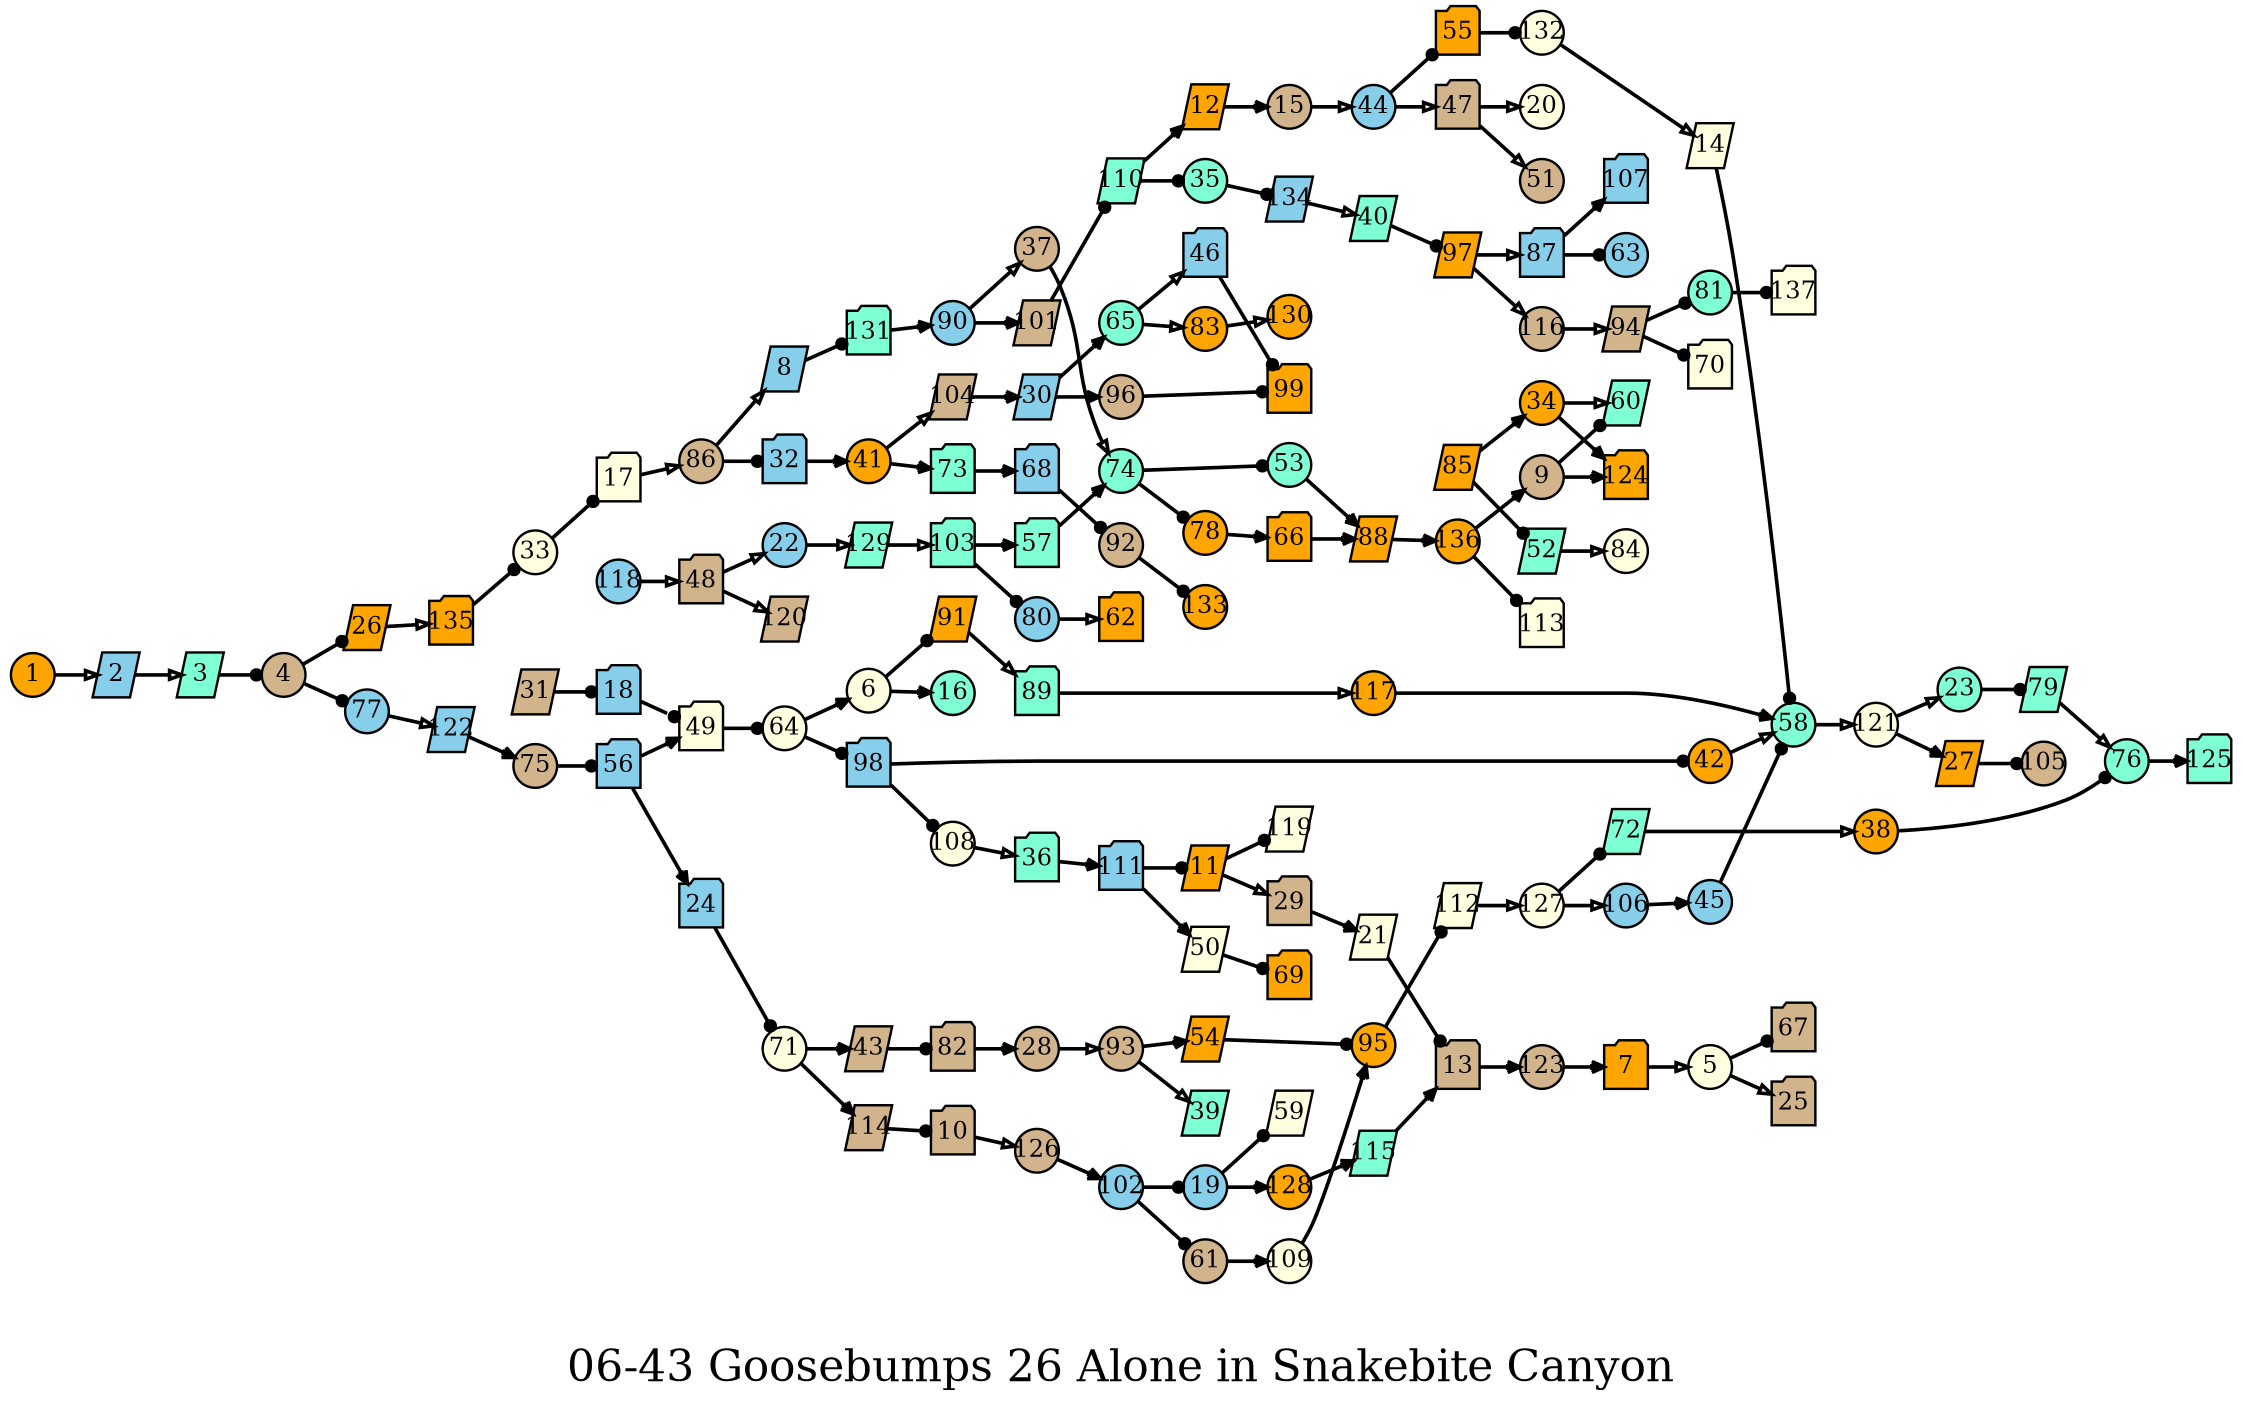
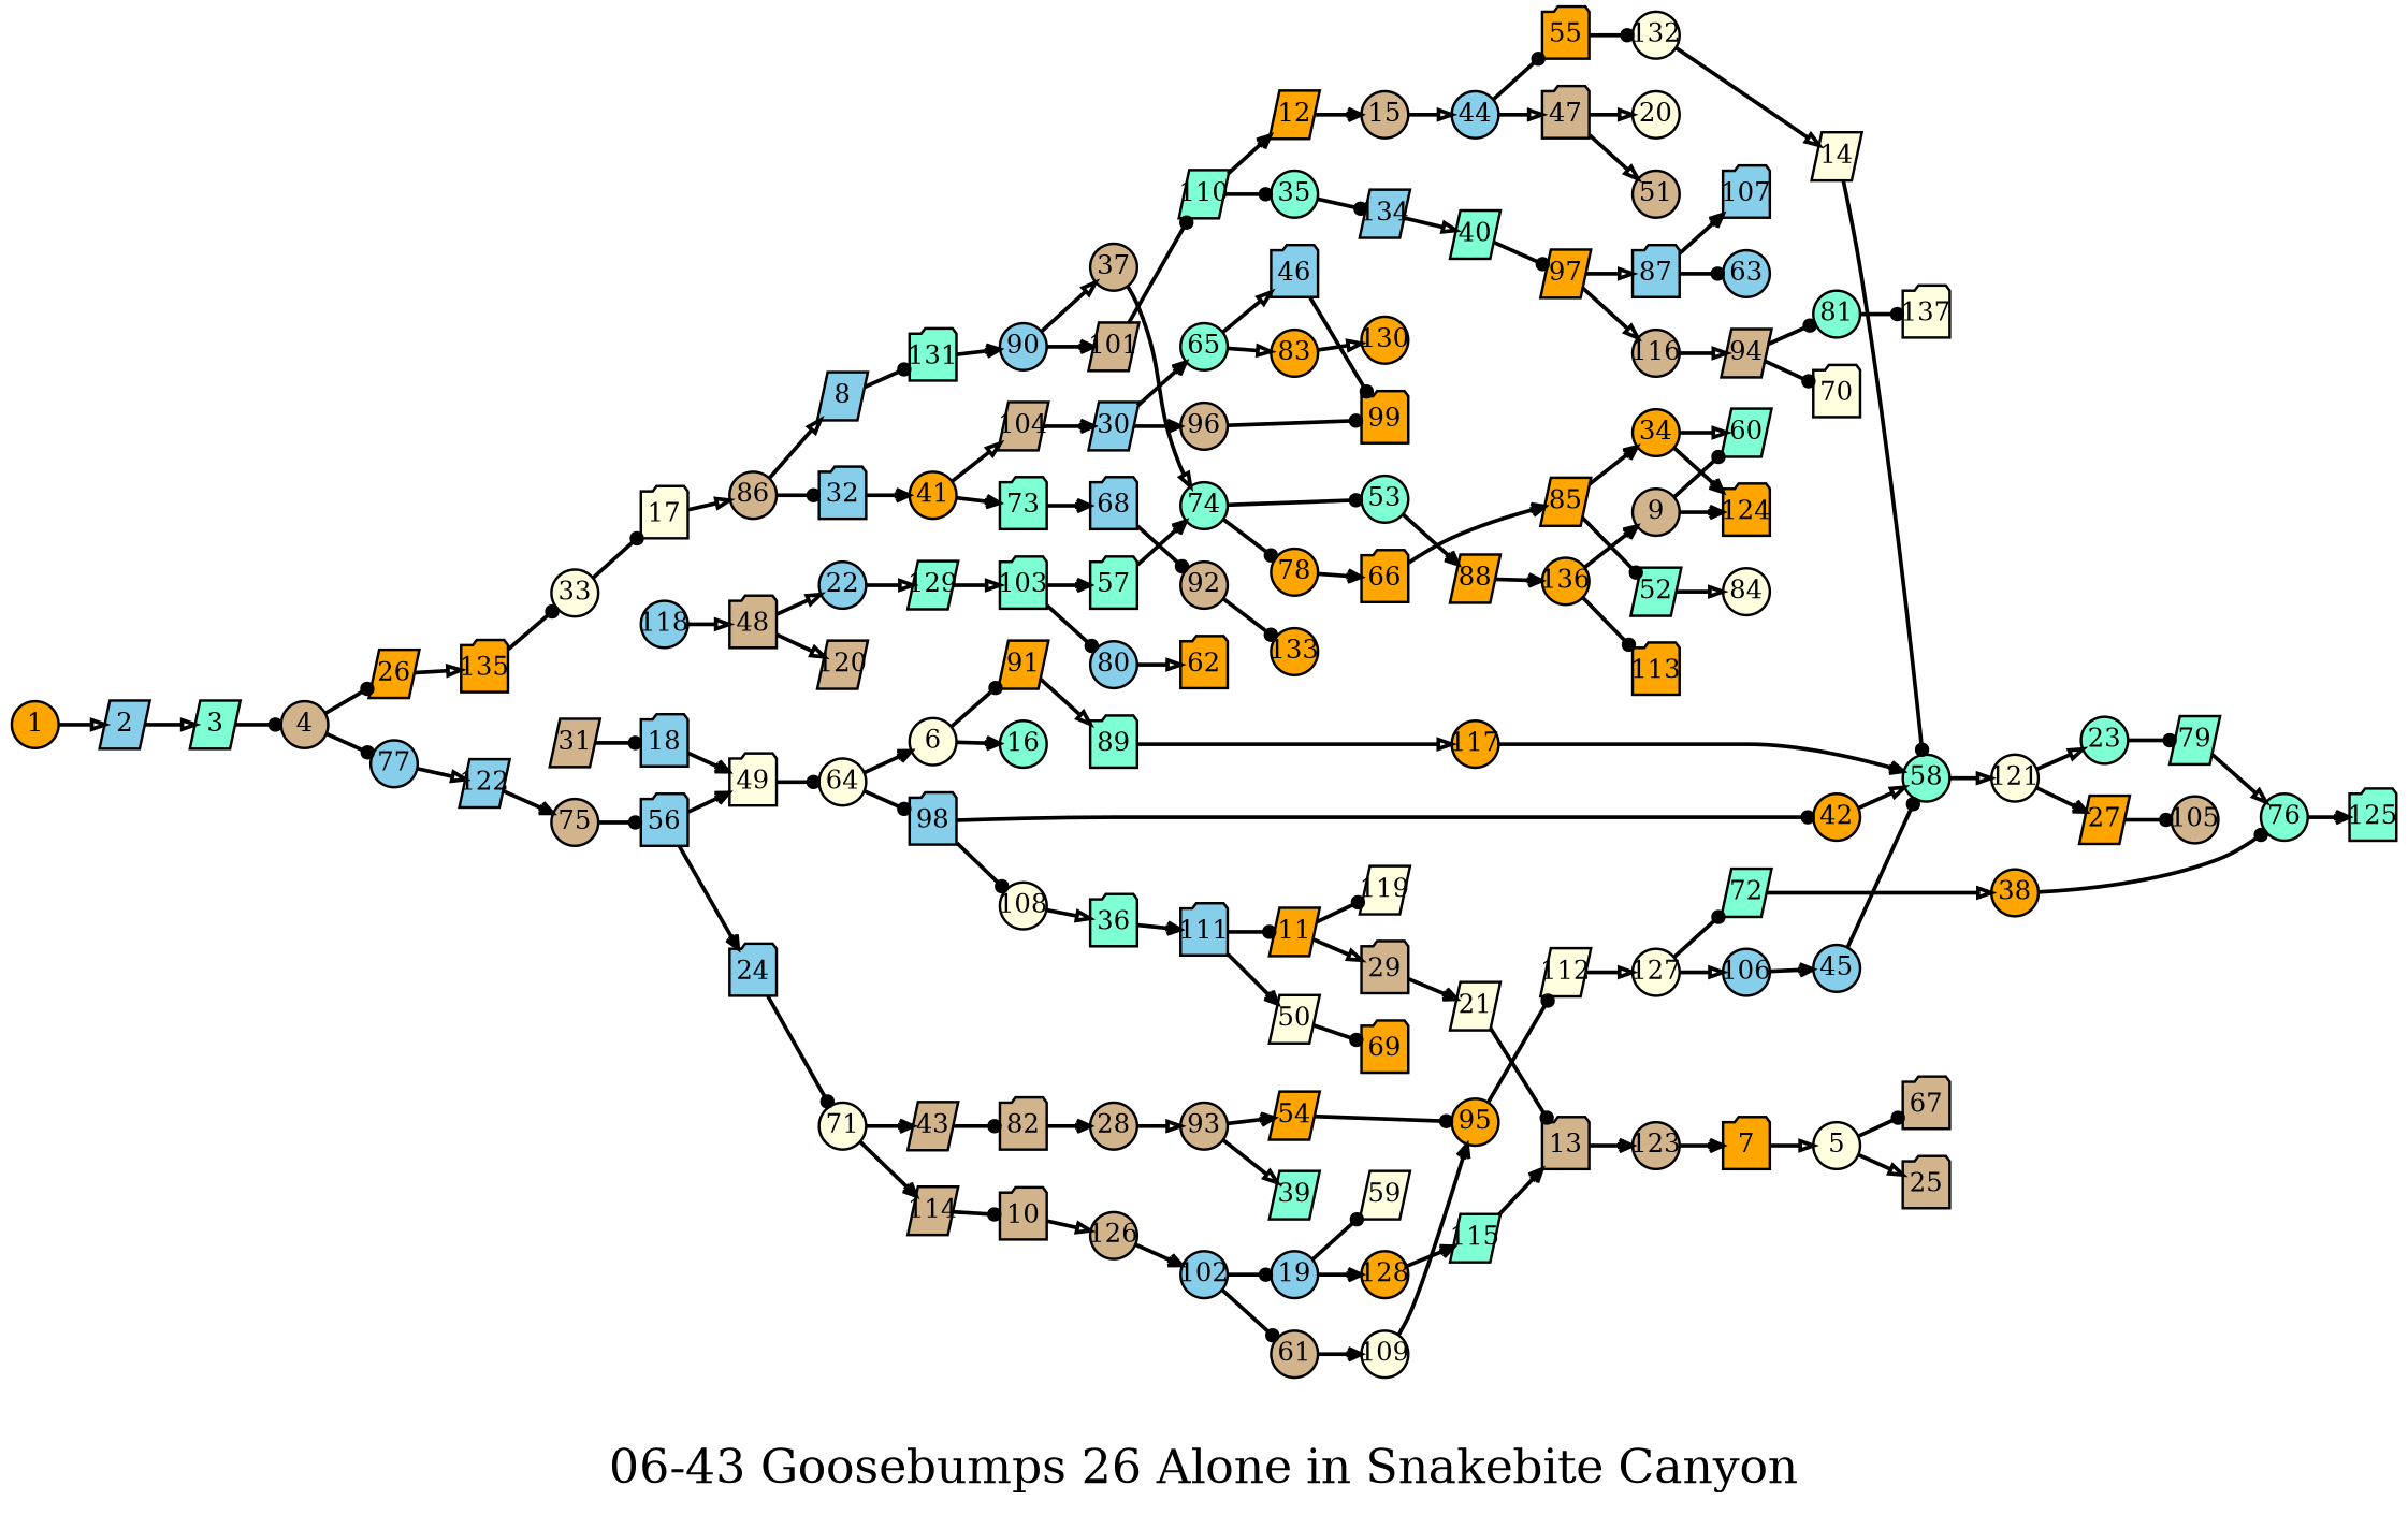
  digraph {
    fontsize=36
    label="06-43 Goosebumps 26 Alone in Snakebite Canyon"
    nodesep=0.35
    ordering=out
    rankdir=LR
    ranksep=0.45
    node [fillcolor=tan fixedsize=true fontsize=20 labelfloat=true margin="0,0" penwidth=2 regular=true shape=folder style=filled]
    edge [arrowhead=dot fontsize=12 labelfloat=true penwidth=3]
    1 [fillcolor=orange shape=ellipse]
    2 [fillcolor=skyblue shape=parallelogram]
    3 [fillcolor=aquamarine shape=parallelogram]
    4 [shape=circle]
    26 [fillcolor=orange shape=parallelogram]
    77 [fillcolor=skyblue shape=ellipse]
    135 [fillcolor=orange]
    122 [fillcolor=skyblue shape=parallelogram]
    33 [fillcolor=lightyellow shape=ellipse]
    75 [shape=ellipse]
    5 [fillcolor=lightyellow shape=ellipse]
    67
    25
    6 [fillcolor=lightyellow shape=circle]
    91 [fillcolor=orange shape=parallelogram]
    16 [fillcolor=aquamarine shape=ellipse]
    89 [fillcolor=aquamarine]
    117 [fillcolor=orange shape=ellipse]
    7 [fillcolor=orange]
    8 [fillcolor=skyblue shape=parallelogram]
    131 [fillcolor=aquamarine]
    90 [fillcolor=skyblue shape=circle]
    37 [shape=ellipse]
    101 [shape=parallelogram]
    9 [shape=circle]
    60 [fillcolor=aquamarine shape=parallelogram]
    124 [fillcolor=orange]
    10
    126 [shape=ellipse]
    102 [fillcolor=skyblue shape=circle]
    19 [fillcolor=skyblue shape=circle]
    61 [shape=circle]
    119 [fillcolor=lightyellow shape=parallelogram]
    11 [fillcolor=orange shape=parallelogram]
    29
    21 [fillcolor=lightyellow shape=parallelogram]
    13
    15 [shape=ellipse]
    12 [fillcolor=orange shape=parallelogram]
    44 [fillcolor=skyblue shape=circle]
    55 [fillcolor=orange]
    47
    123 [shape=circle]
    14 [fillcolor=lightyellow shape=parallelogram]
    58 [fillcolor=aquamarine shape=ellipse]
    121 [fillcolor=lightyellow shape=circle]
    23 [fillcolor=aquamarine shape=ellipse]
    27 [fillcolor=orange shape=parallelogram]
    132 [fillcolor=lightyellow shape=circle]
    20 [fillcolor=lightyellow shape=ellipse]
    51 [shape=ellipse]
    17 [fillcolor=lightyellow]
    86 [shape=circle]
    32 [fillcolor=skyblue]
    41 [fillcolor=orange shape=ellipse]
    18 [fillcolor=skyblue]
    49 [fillcolor=lightyellow]
    64 [fillcolor=lightyellow shape=circle]
    98 [fillcolor=skyblue]
    59 [fillcolor=lightyellow shape=parallelogram]
    128 [fillcolor=orange shape=ellipse]
    115 [fillcolor=aquamarine shape=parallelogram]
    22 [fillcolor=skyblue shape=ellipse]
    129 [fillcolor=aquamarine shape=parallelogram]
    103 [fillcolor=aquamarine]
    57 [fillcolor=aquamarine]
    80 [fillcolor=skyblue shape=ellipse]
    79 [fillcolor=aquamarine shape=parallelogram]
    76 [fillcolor=aquamarine shape=ellipse]
    125 [fillcolor=aquamarine]
    24 [fillcolor=skyblue]
    71 [fillcolor=lightyellow shape=circle]
    43 [shape=parallelogram]
    114 [shape=parallelogram]
    82
    105 [shape=ellipse]
    28 [shape=ellipse]
    93 [shape=circle]
    54 [fillcolor=orange shape=parallelogram]
    39 [fillcolor=aquamarine shape=parallelogram]
    95 [fillcolor=orange shape=ellipse]
    30 [fillcolor=skyblue shape=parallelogram]
    65 [fillcolor=aquamarine shape=circle]
    96 [shape=ellipse]
    46 [fillcolor=skyblue]
    83 [fillcolor=orange shape=ellipse]
    99 [fillcolor=orange]
    130 [fillcolor=orange shape=ellipse]
    31 [shape=parallelogram]
    104 [shape=parallelogram]
    73 [fillcolor=aquamarine]
    68 [fillcolor=skyblue]
    34 [fillcolor=orange shape=circle]
    35 [fillcolor=aquamarine shape=circle]
    134 [fillcolor=skyblue shape=parallelogram]
    40 [fillcolor=aquamarine shape=parallelogram]
    97 [fillcolor=orange shape=parallelogram]
    36 [fillcolor=aquamarine]
    111 [fillcolor=skyblue]
    50 [fillcolor=lightyellow shape=parallelogram]
    69 [fillcolor=orange]
    74 [fillcolor=aquamarine shape=circle]
    53 [fillcolor=aquamarine shape=circle]
    78 [fillcolor=orange shape=circle]
    88 [fillcolor=orange shape=parallelogram]
    66 [fillcolor=orange]
    38 [fillcolor=orange shape=circle]
    87 [fillcolor=skyblue]
    116 [shape=circle]
    107 [fillcolor=skyblue]
    63 [fillcolor=skyblue shape=circle]
    94 [shape=parallelogram]
    92 [shape=circle]
    42 [fillcolor=orange shape=ellipse]
    45 [fillcolor=skyblue shape=circle]
    48
    120 [shape=parallelogram]
    108 [fillcolor=lightyellow shape=circle]
    52 [fillcolor=aquamarine shape=parallelogram]
    84 [fillcolor=lightyellow shape=ellipse]
    136 [fillcolor=orange shape=ellipse]
-   113 [fillcolor=lightyellow]
+   113 [fillcolor=orange]
    112 [fillcolor=lightyellow shape=parallelogram]
    127 [fillcolor=lightyellow shape=circle]
    56 [fillcolor=skyblue]
    109 [fillcolor=lightyellow shape=ellipse]
    85 [fillcolor=orange shape=parallelogram]
    133 [fillcolor=orange shape=circle]
    118 [fillcolor=skyblue shape=ellipse]
    72 [fillcolor=aquamarine shape=parallelogram]
    62 [fillcolor=orange]
    81 [fillcolor=aquamarine shape=circle]
    137 [fillcolor=lightyellow]
    110 [fillcolor=aquamarine shape=parallelogram]
    70 [fillcolor=lightyellow]
    106 [fillcolor=skyblue shape=ellipse]
    1 -> 2 [arrowhead=onormal]
    2 -> 3 [arrowhead=onormal]
    3 -> 4
    4 -> 26
    4 -> 77
    26 -> 135 [arrowhead=onormal]
    77 -> 122 [arrowhead=onormal]
    135 -> 33
    122 -> 75 [arrowhead=vee]
    33 -> 17
    75 -> 56
    5 -> 67
    5 -> 25 [arrowhead=onormal]
    6 -> 91
    6 -> 16 [arrowhead=vee]
    91 -> 89 [arrowhead=onormal]
    89 -> 117 [arrowhead=onormal]
    117 -> 58 [arrowhead=vee]
    7 -> 5 [arrowhead=onormal]
    8 -> 131
    131 -> 90 [arrowhead=vee]
    90 -> 37 [arrowhead=onormal]
    90 -> 101 [arrowhead=vee]
    37 -> 74 [arrowhead=onormal]
    101 -> 110
    9 -> 60
    9 -> 124 [arrowhead=vee]
    10 -> 126 [arrowhead=onormal]
    126 -> 102 [arrowhead=vee]
    102 -> 19
    102 -> 61
    19 -> 59
    19 -> 128 [arrowhead=vee]
    61 -> 109 [arrowhead=vee]
    11 -> 119
    11 -> 29 [arrowhead=onormal]
    29 -> 21 [arrowhead=vee]
    21 -> 13
    13 -> 123 [arrowhead=vee]
    15 -> 44 [arrowhead=onormal]
    12 -> 15 [arrowhead=vee]
    44 -> 55
    44 -> 47 [arrowhead=onormal]
    55 -> 132
    47 -> 20 [arrowhead=onormal]
    47 -> 51 [arrowhead=onormal]
    123 -> 7 [arrowhead=vee]
    14 -> 58
    58 -> 121 [arrowhead=onormal]
    121 -> 23 [arrowhead=onormal]
    121 -> 27 [arrowhead=vee]
    23 -> 79
    27 -> 105
    132 -> 14 [arrowhead=onormal]
    17 -> 86 [arrowhead=onormal]
    86 -> 8 [arrowhead=onormal]
    86 -> 32
    32 -> 41 [arrowhead=vee]
    41 -> 104 [arrowhead=onormal]
    41 -> 73 [arrowhead=vee]
-   18 -> 49
+   18 -> 49 [arrowhead=vee]
    49 -> 64
    64 -> 6 [arrowhead=vee]
    64 -> 98
    98 -> 42
    98 -> 108
    128 -> 115 [arrowhead=vee]
    115 -> 13 [arrowhead=vee]
    22 -> 129 [arrowhead=onormal]
    129 -> 103 [arrowhead=onormal]
    103 -> 57 [arrowhead=vee]
    103 -> 80
    57 -> 74 [arrowhead=vee]
    80 -> 62 [arrowhead=onormal]
    79 -> 76 [arrowhead=onormal]
    76 -> 125 [arrowhead=vee]
    24 -> 71
    71 -> 43 [arrowhead=vee]
    71 -> 114 [arrowhead=vee]
    43 -> 82
    114 -> 10
    82 -> 28 [arrowhead=vee]
    28 -> 93 [arrowhead=onormal]
    93 -> 54 [arrowhead=vee]
    93 -> 39 [arrowhead=onormal]
    54 -> 95
    95 -> 112
    30 -> 65 [arrowhead=vee]
    30 -> 96 [arrowhead=vee]
    65 -> 46 [arrowhead=onormal]
    65 -> 83 [arrowhead=onormal]
    96 -> 99
    46 -> 99
    83 -> 130 [arrowhead=onormal]
    31 -> 18
    104 -> 30 [arrowhead=vee]
    73 -> 68 [arrowhead=vee]
    68 -> 92
    34 -> 60 [arrowhead=onormal]
    34 -> 124 [arrowhead=vee]
    35 -> 134
    134 -> 40 [arrowhead=onormal]
    40 -> 97
    97 -> 87 [arrowhead=onormal]
    97 -> 116 [arrowhead=onormal]
    36 -> 111 [arrowhead=vee]
    111 -> 11
    111 -> 50 [arrowhead=vee]
    50 -> 69
    74 -> 53
    74 -> 78
    53 -> 88 [arrowhead=vee]
    78 -> 66 [arrowhead=vee]
    88 -> 136 [arrowhead=vee]
-   66 -> 88 [arrowhead=vee]
+   66 -> 85 [arrowhead=vee]
    38 -> 76
    87 -> 107 [arrowhead=vee]
    87 -> 63
    116 -> 94 [arrowhead=onormal]
    94 -> 81
    94 -> 70
    92 -> 133
    42 -> 58 [arrowhead=onormal]
    45 -> 58
    48 -> 22 [arrowhead=onormal]
    48 -> 120 [arrowhead=onormal]
    108 -> 36 [arrowhead=onormal]
    52 -> 84 [arrowhead=onormal]
    136 -> 9 [arrowhead=vee]
    136 -> 113
    112 -> 127 [arrowhead=onormal]
    127 -> 72
    127 -> 106 [arrowhead=onormal]
    56 -> 49 [arrowhead=vee]
    56 -> 24 [arrowhead=vee]
    109 -> 95 [arrowhead=vee]
    85 -> 34 [arrowhead=vee]
    85 -> 52
    118 -> 48 [arrowhead=onormal]
    72 -> 38 [arrowhead=onormal]
    81 -> 137
    110 -> 12 [arrowhead=vee]
    110 -> 35
    106 -> 45 [arrowhead=vee]
  }
